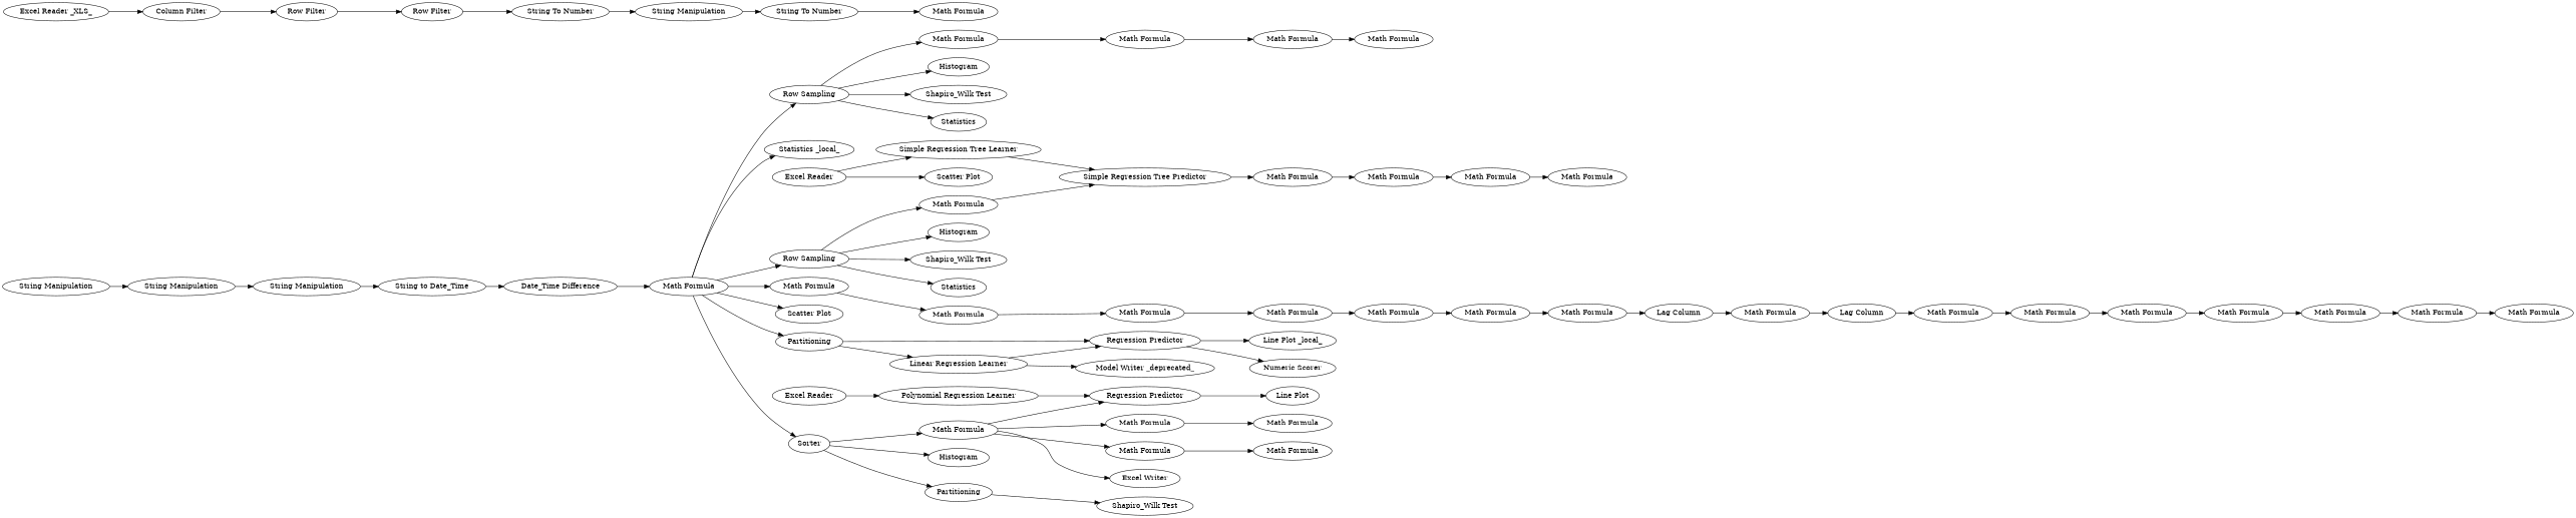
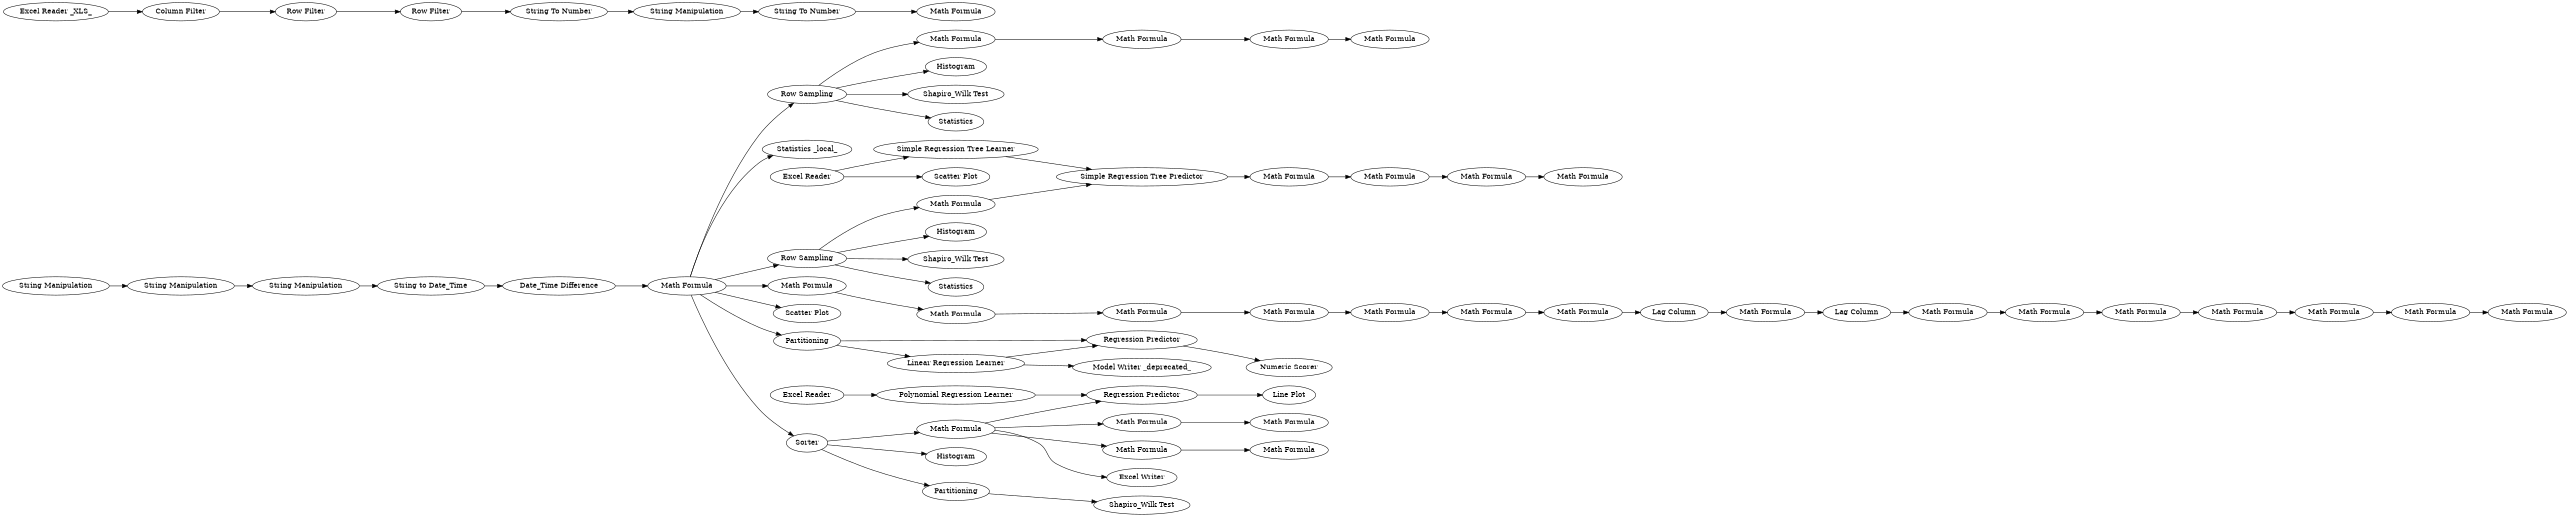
  digraph {
    rankdir=LR
    n1 [label="Math Formula"]
    n2 [label="Math Formula"]
    n3 [label="Math Formula"]
    n4 [label="Math Formula"]
    n5 [label="Statistics _local_"]
    n6 [label="Row Sampling"]
    n7 [label="Row Sampling"]
    n8 [label="Math Formula"]
    n9 [label="Scatter Plot"]
    n10 [label=Partitioning]
    n11 [label=Sorter]
    n12 [label="Math Formula"]
    n13 [label=Histogram]
    n14 [label="Shapiro_Wilk Test"]
    n15 [label=Statistics]
    n16 [label="Math Formula"]
    n17 [label=Histogram]
    n18 [label="Shapiro_Wilk Test"]
    n19 [label=Statistics]
    n20 [label="Math Formula"]
    n21 [label="Regression Predictor"]
    n22 [label="Linear Regression Learner"]
    n23 [label="Math Formula"]
    n24 [label=Histogram]
    n25 [label=Partitioning]
    n26 [label="Date_Time Difference"]
    n27 [label="Row Filter"]
    n28 [label="Row Filter"]
    n29 [label="String To Number"]
    n30 [label="Simple Regression Tree Predictor"]
    n31 [label="Polynomial Regression Learner"]
    n32 [label="Regression Predictor"]
    n33 [label="Line Plot"]
    n34 [label="String Manipulation"]
    n35 [label="String Manipulation"]
    n36 [label="String to Date_Time"]
    n37 [label="Math Formula"]
    n38 [label="Math Formula"]
-   n39 [label="Line Plot _local_"]
    n40 [label="Numeric Scorer"]
    n41 [label="Math Formula"]
    n42 [label="Math Formula"]
    n43 [label="Math Formula"]
    n44 [label="Excel Reader"]
    n45 [label="Math Formula"]
    n46 [label="Math Formula"]
    n47 [label="Excel Writer"]
    n48 [label="Math Formula"]
    n49 [label="Excel Reader"]
    n50 [label="Scatter Plot"]
    n51 [label="Simple Regression Tree Learner"]
    n52 [label="Math Formula"]
    n53 [label="Lag Column"]
    n54 [label="Math Formula"]
    n55 [label="Math Formula"]
    n56 [label="Math Formula"]
    n57 [label="Math Formula"]
    n58 [label="Math Formula"]
    n59 [label="Math Formula"]
    n60 [label="String Manipulation"]
    n61 [label="String Manipulation"]
    n62 [label="String To Number"]
    n63 [label="Math Formula"]
    n64 [label="Excel Reader _XLS_"]
    n65 [label="Column Filter"]
    n66 [label="Math Formula"]
    n67 [label="Lag Column"]
    n68 [label="Math Formula"]
    n69 [label="Math Formula"]
    n70 [label="Model Writer _deprecated_"]
    n71 [label="Math Formula"]
    n72 [label="Shapiro_Wilk Test"]
    n73 [label="Math Formula"]
    n74 [label="Math Formula"]
    n1 -> n2
    n2 -> n3
    n4 -> n5
    n4 -> n6
    n4 -> n7
    n4 -> n8
    n4 -> n9
    n4 -> n10
    n4 -> n11
    n6 -> n12
    n6 -> n13
    n6 -> n14
    n6 -> n15
    n7 -> n16
    n7 -> n17
    n7 -> n18
    n7 -> n19
    n8 -> n20
    n10 -> n21
    n10 -> n22
    n11 -> n23
    n11 -> n24
    n11 -> n25
    n12 -> n30
    n16 -> n1
    n20 -> n66
-   n21 -> n39
    n21 -> n40
    n22 -> n21
    n22 -> n70
    n23 -> n32
    n23 -> n45
    n23 -> n46
    n23 -> n47
    n25 -> n72
    n26 -> n4
    n27 -> n28
    n28 -> n29
    n29 -> n61
    n30 -> n37
    n31 -> n32
    n32 -> n33
    n34 -> n35
    n35 -> n36
    n36 -> n26
    n37 -> n73
    n41 -> n42
    n42 -> n43
    n43 -> n52
    n44 -> n31
    n45 -> n48
    n46 -> n38
    n49 -> n50
    n49 -> n51
    n51 -> n30
    n52 -> n53
    n53 -> n54
    n54 -> n67
    n55 -> n56
    n56 -> n57
    n58 -> n59
    n60 -> n34
    n61 -> n62
    n62 -> n63
    n64 -> n65
    n65 -> n27
    n66 -> n41
    n67 -> n68
    n68 -> n69
    n69 -> n74
    n71 -> n55
    n73 -> n58
    n74 -> n71
  }
